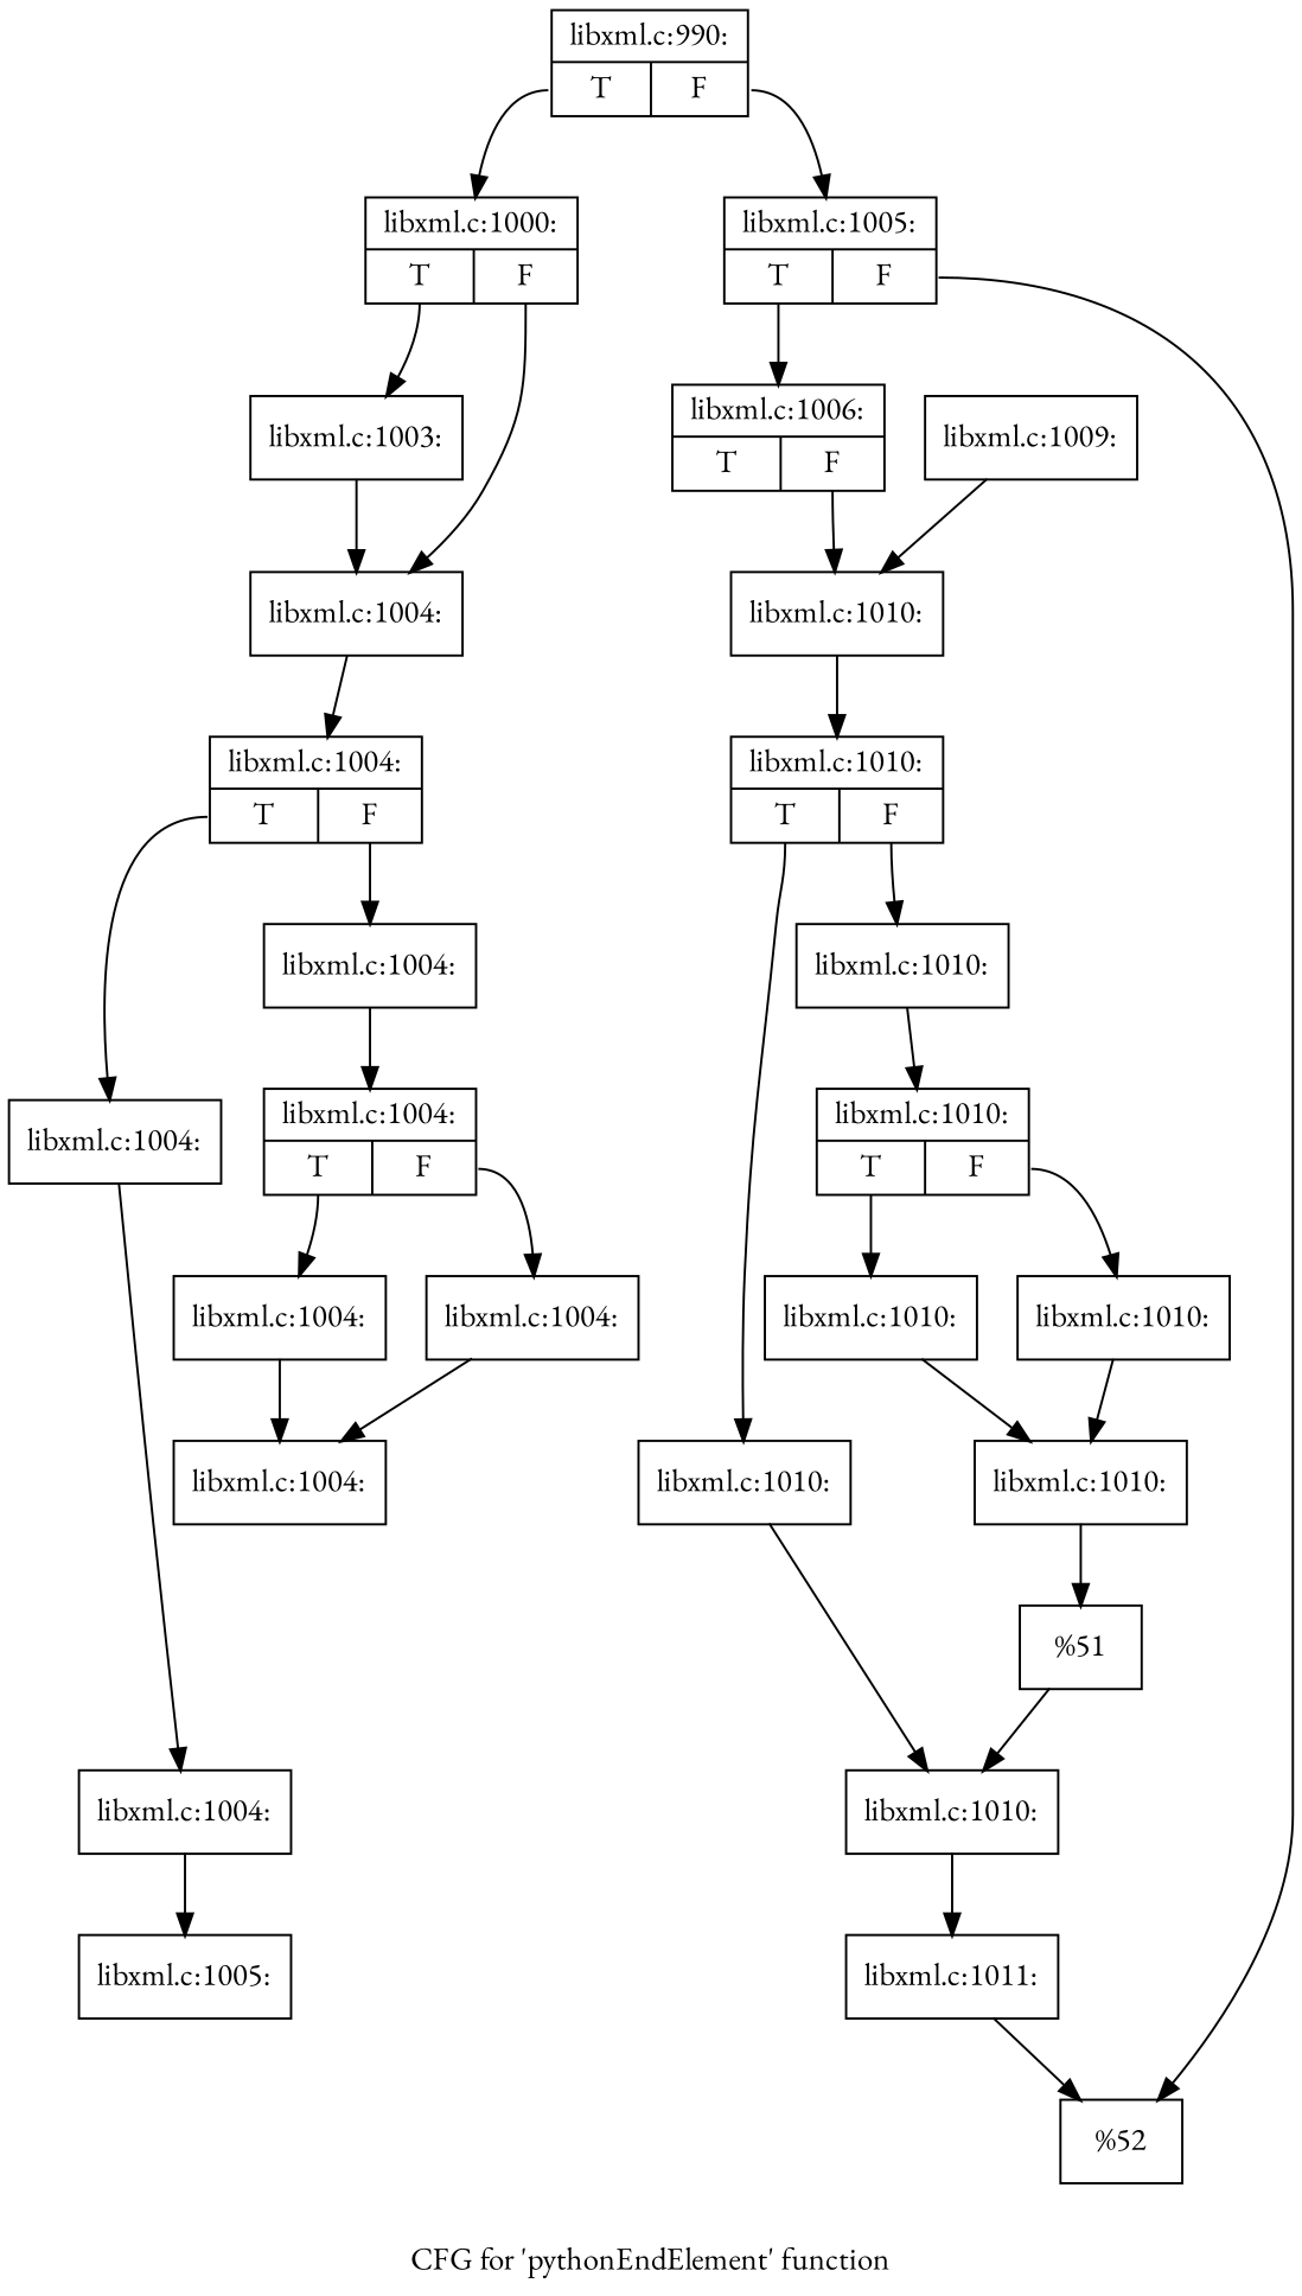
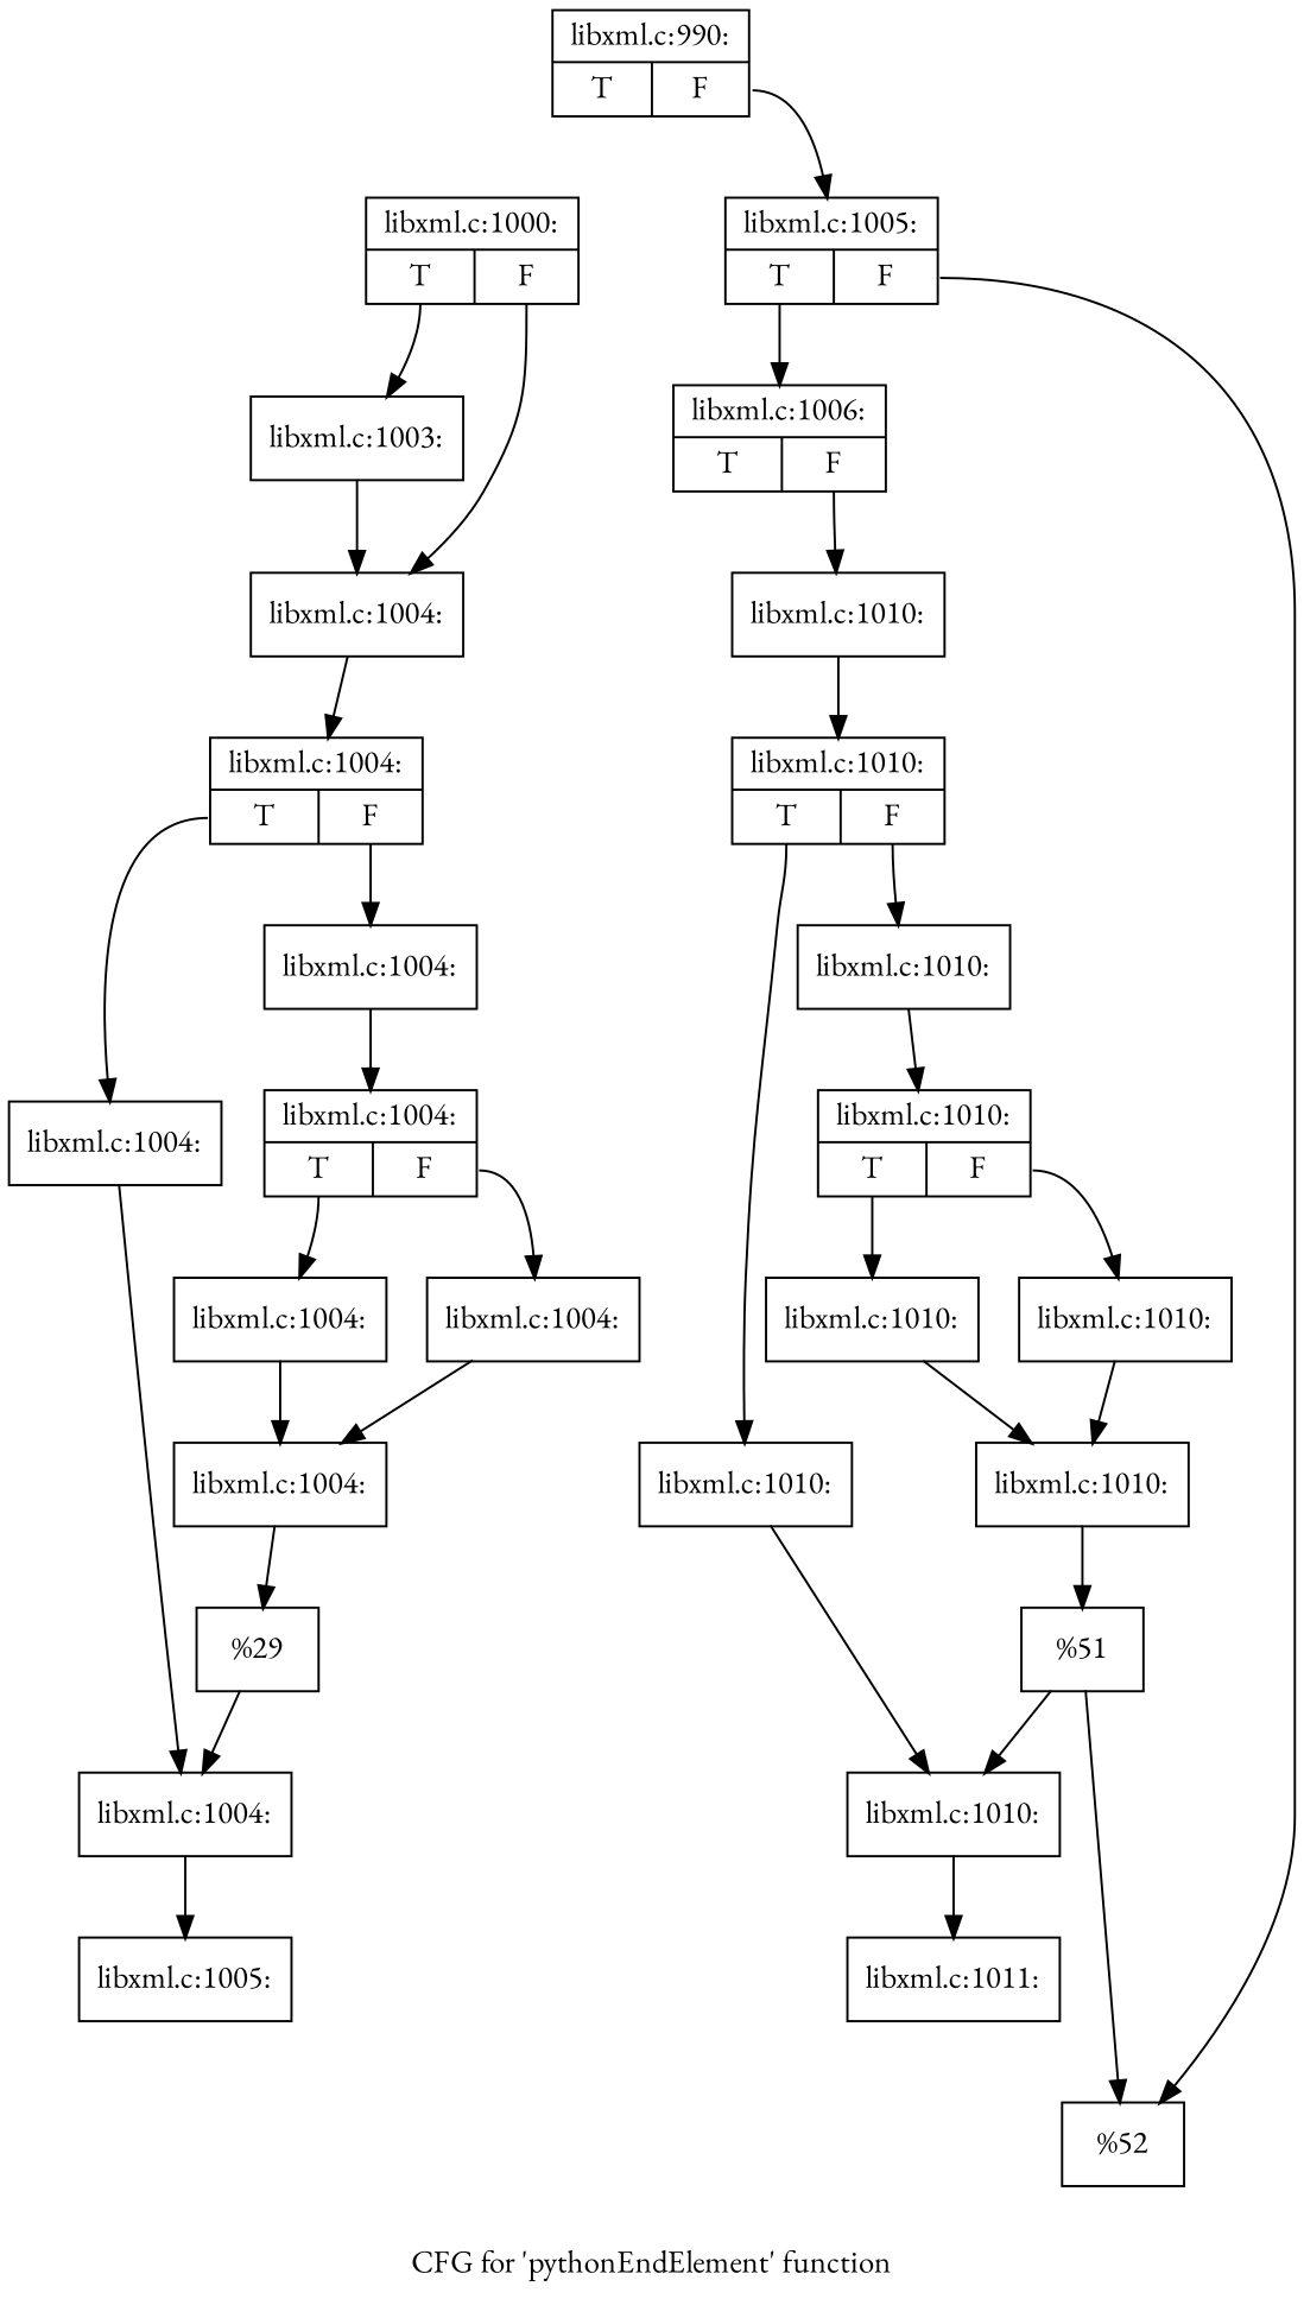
  digraph {
    fontname="EB Garamond"
    label="CFG for 'pythonEndElement' function"
    node [fontname="EB Garamond" shape=record]
    edge [fontname="EB Garamond"]
    n1 [label="{libxml.c:990:|{<s0>T|<s1>F}}"]
    n2 [label="{libxml.c:1000:|{<s0>T|<s1>F}}"]
    n3 [label="{libxml.c:1005:|{<s0>T|<s1>F}}"]
    n4 [label="{libxml.c:1003:}"]
    n5 [label="{libxml.c:1004:}"]
    n6 [label="{libxml.c:1006:|{<s0>T|<s1>F}}"]
    n7 [label="{%52}"]
    n8 [label="{libxml.c:1004:|{<s0>T|<s1>F}}"]
    n9 [label="{libxml.c:1010:}"]
    n10 [label="{libxml.c:1004:}"]
    n11 [label="{libxml.c:1004:}"]
    n12 [label="{libxml.c:1004:}"]
    n13 [label="{libxml.c:1004:|{<s0>T|<s1>F}}"]
    n14 [label="{libxml.c:1005:}"]
    n15 [label="{libxml.c:1004:}"]
    n16 [label="{libxml.c:1004:}"]
    n17 [label="{libxml.c:1004:}"]
-   n19 [label="{libxml.c:1009:}"]
+   n18 [label="{%29}"]
    n20 [label="{libxml.c:1010:|{<s0>T|<s1>F}}"]
    n21 [label="{libxml.c:1010:}"]
    n22 [label="{libxml.c:1010:}"]
    n23 [label="{libxml.c:1010:}"]
    n24 [label="{libxml.c:1010:|{<s0>T|<s1>F}}"]
    n25 [label="{libxml.c:1011:}"]
    n26 [label="{libxml.c:1010:}"]
    n27 [label="{libxml.c:1010:}"]
    n28 [label="{libxml.c:1010:}"]
    n29 [label="{%51}"]
-   n1 -> n2 [tailport=s0]
    n1 -> n3 [tailport=s1]
    n2 -> n4 [tailport=s0]
    n2 -> n5 [tailport=s1]
    n3 -> n6 [tailport=s0]
    n3 -> n7 [tailport=s1]
    n4 -> n5
    n5 -> n8
    n6 -> n9 [tailport=s1]
    n8 -> n10 [tailport=s0]
    n8 -> n11 [tailport=s1]
    n9 -> n20
    n10 -> n12
    n11 -> n13
    n12 -> n14
    n13 -> n15 [tailport=s0]
    n13 -> n16 [tailport=s1]
    n15 -> n17
    n16 -> n17
-   n19 -> n9
+   n17 -> n18
+   n18 -> n12
    n20 -> n21 [tailport=s0]
    n20 -> n22 [tailport=s1]
    n21 -> n23
    n22 -> n24
    n23 -> n25
    n24 -> n26 [tailport=s0]
    n24 -> n27 [tailport=s1]
-   n25 -> n7
+   n29 -> n7
    n26 -> n28
    n27 -> n28
    n28 -> n29
    n29 -> n23
  }
